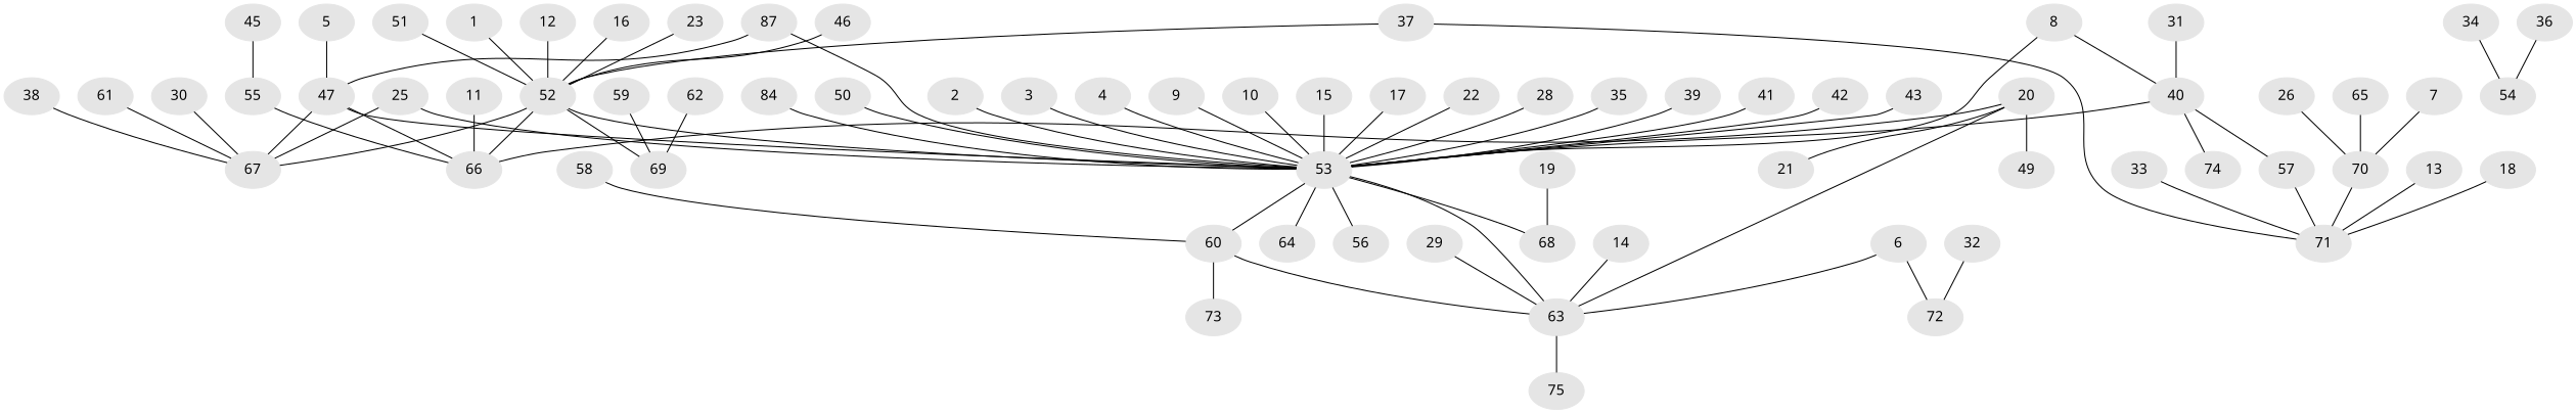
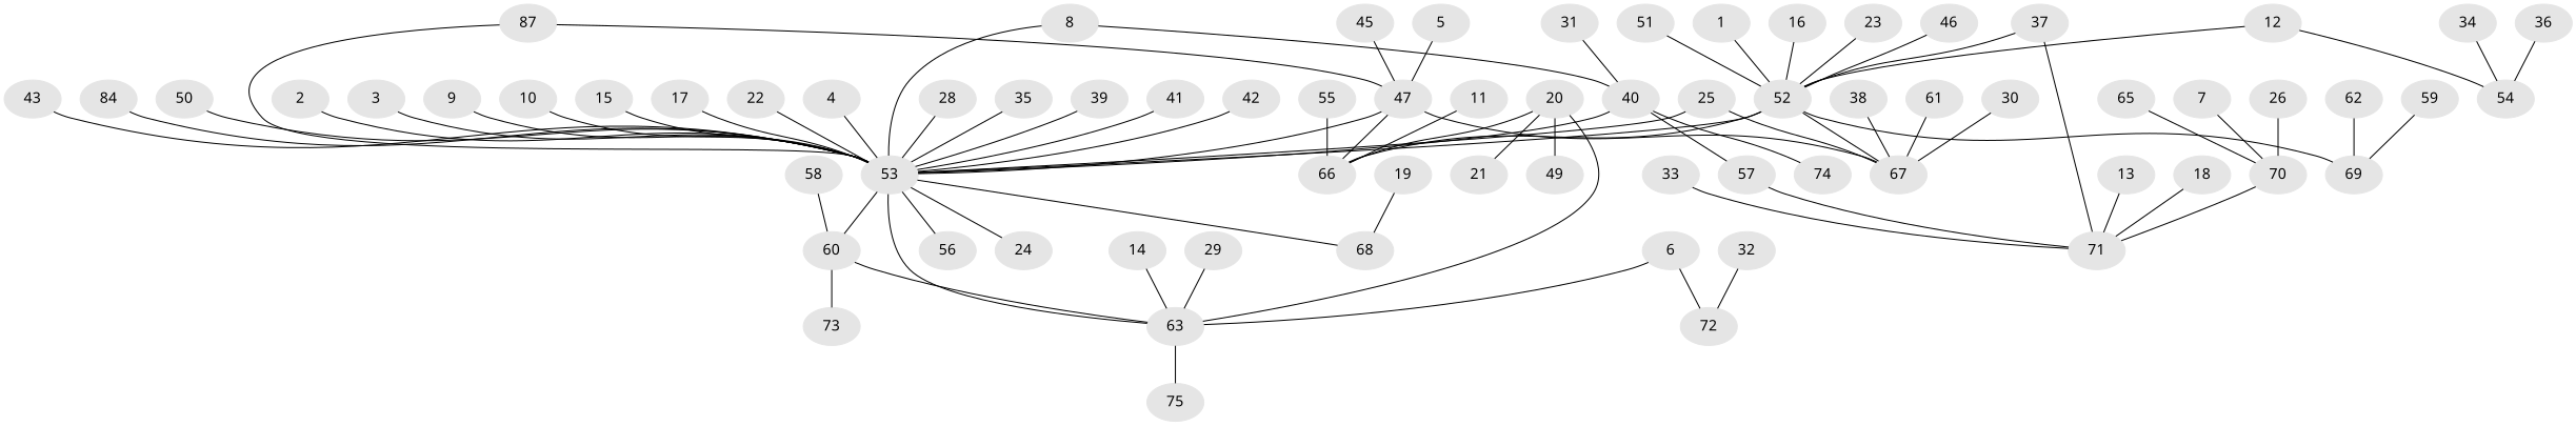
  graph {
    fontname="Noto Sans"
    node [color=gray90 fontname="Noto Sans" style=filled]
    edge [fontname="Noto Sans" weight=1.0]
    1
    52
    53
    66
    67
    69
    2
    63
    56
    60
-   64
+   64 [label=24]
    68
    3
    4
    5
    47
    6
    72
    75
    7
    70
    71
    8
    40
    57
    74
    9
    10
    11
    12
    54
    13
    14
    15
    16
    17
    18
    19
    20
    21
    49
    22
    23
    25
    26
    n46 [label=87]
    28
    29
    30
    31
    32
    33
    34
    35
    36
    37
    38
    39
    41
    42
    43
    n62 [label=84]
    45
    46
    50
    51
    73
    55
    58
    59
    61
    62
    65
    1 -- 52
    52 -- 53
    52 -- 66
    52 -- 67
    52 -- 69
    53 -- 63
    53 -- 56
    53 -- 60
    53 -- 64
    53 -- 68
    2 -- 53
    63 -- 75
    60 -- 63
    60 -- 73
    3 -- 53
    4 -- 53
    5 -- 47
    47 -- 53
    47 -- 66
    47 -- 67
    6 -- 63
    6 -- 72
    7 -- 70
    70 -- 71
    8 -- 53
    8 -- 40
    40 -- 53
    40 -- 57
    40 -- 74
    57 -- 71
    9 -- 53
    10 -- 53
    11 -- 66
    12 -- 52
+   12 -- 54
    13 -- 71
    14 -- 63
    15 -- 53
    16 -- 52
    17 -- 53
    18 -- 71
    19 -- 68
    20 -- 66
    20 -- 63
    20 -- 21
    20 -- 49
    22 -- 53
    23 -- 52
    25 -- 53
    25 -- 67
    26 -- 70
    n46 -- 53
    n46 -- 47
    28 -- 53
    29 -- 63
    30 -- 67
    31 -- 40
    32 -- 72
    33 -- 71
    34 -- 54
    35 -- 53
    36 -- 54
    37 -- 52
    37 -- 71
    38 -- 67
    39 -- 53
    41 -- 53
    42 -- 53
    43 -- 53
    n62 -- 53
-   45 -- 55
+   45 -- 47
    46 -- 52
    50 -- 53
    51 -- 52
    55 -- 66
    58 -- 60
    59 -- 69
    61 -- 67
    62 -- 69
    65 -- 70
  }
